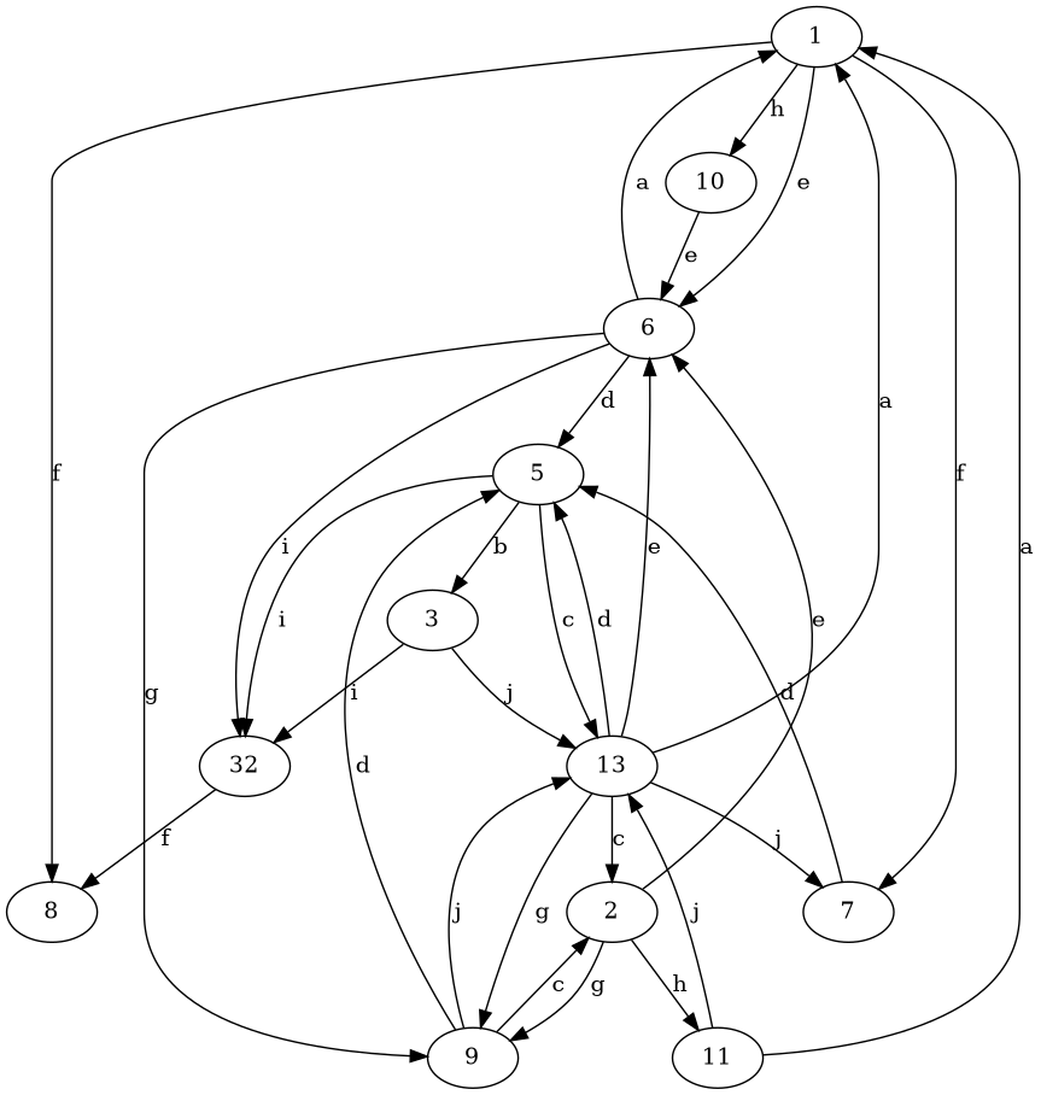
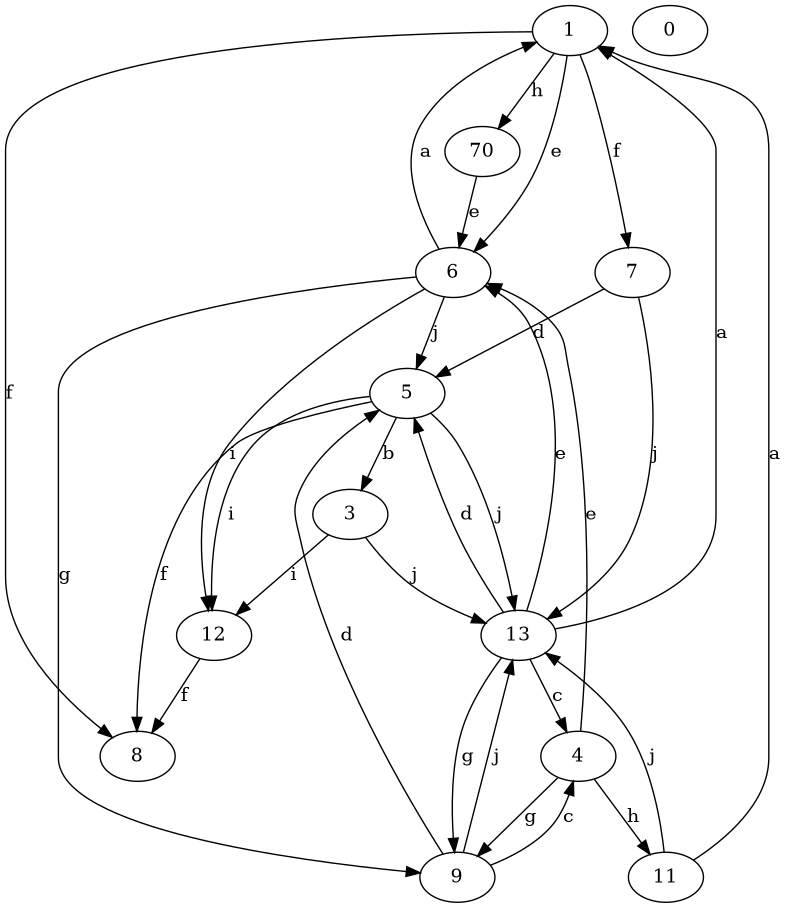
  strict digraph {
    1
    6
    7
    8
-   10
-   12 [label=32]
+   10 [label=70]
+   12
    9
    5
    13
    3
-   4 [label=2]
+   4
    11
+   0
    1 -> 6 [label=e]
    1 -> 7 [label=f]
    1 -> 8 [label=f]
    1 -> 10 [label=h]
    6 -> 1 [label=a]
    6 -> 12 [label=i]
    6 -> 9 [label=g]
-   6 -> 5 [label=d]
+   6 -> 5 [label=j]
    7 -> 5 [label=d]
-   13 -> 7 [label=j]
+   7 -> 13 [label=j]
    10 -> 6 [label=e]
    12 -> 8 [label=f]
    9 -> 5 [label=d]
    9 -> 13 [label=j]
    9 -> 4 [label=c]
+   5 -> 8 [label=f]
    5 -> 12 [label=i]
-   5 -> 13 [label=c]
+   5 -> 13 [label=j]
    5 -> 3 [label=b]
    13 -> 1 [label=a]
    13 -> 6 [label=e]
    13 -> 9 [label=g]
    13 -> 5 [label=d]
    13 -> 4 [label=c]
    3 -> 12 [label=i]
    3 -> 13 [label=j]
    4 -> 6 [label=e]
    4 -> 9 [label=g]
    4 -> 11 [label=h]
    11 -> 1 [label=a]
    11 -> 13 [label=j]
  }
